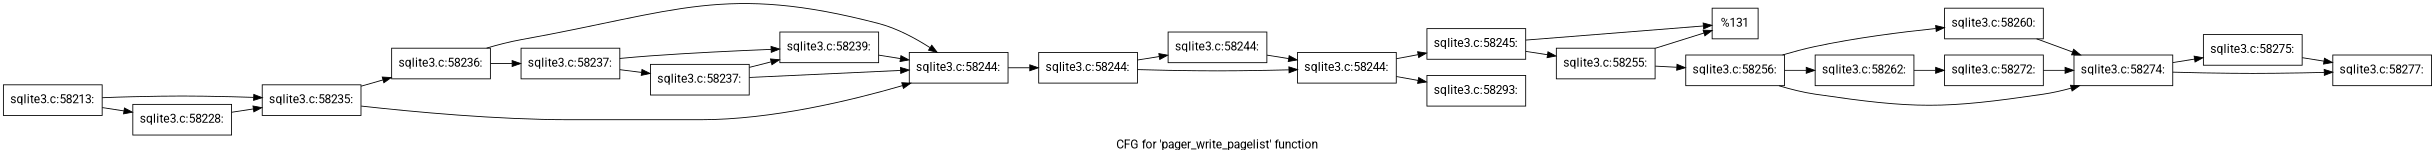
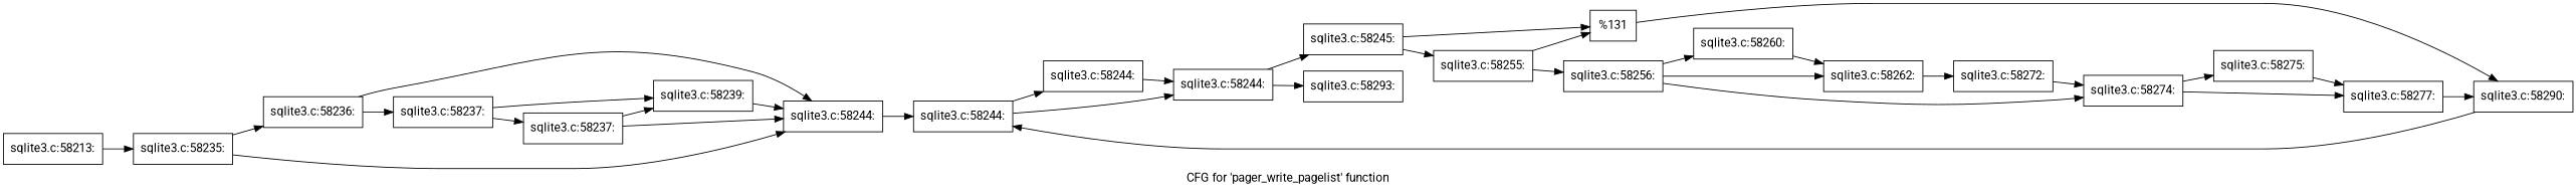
  digraph {
    fontname=Roboto
    label="CFG for 'pager_write_pagelist' function"
    rankdir=LR
    node [fontname=Roboto shape=record]
    edge [fontname=Roboto]
    n1 [label="{sqlite3.c:58213:}"]
    n2 [label="{sqlite3.c:58235:}"]
-   n3 [label="{sqlite3.c:58228:}"]
    n4 [label="{sqlite3.c:58236:}"]
    n5 [label="{sqlite3.c:58244:}"]
    n6 [label="{sqlite3.c:58237:}"]
    n7 [label="{sqlite3.c:58244:}"]
    n8 [label="{sqlite3.c:58239:}"]
    n9 [label="{sqlite3.c:58237:}"]
    n10 [label="{sqlite3.c:58244:}"]
    n11 [label="{sqlite3.c:58244:}"]
    n12 [label="{sqlite3.c:58245:}"]
    n13 [label="{sqlite3.c:58293:}"]
    n14 [label="{sqlite3.c:58255:}"]
    n15 [label="{%131}"]
    n16 [label="{sqlite3.c:58256:}"]
+   n17 [label="{sqlite3.c:58290:}"]
    n18 [label="{sqlite3.c:58260:}"]
    n19 [label="{sqlite3.c:58262:}"]
    n20 [label="{sqlite3.c:58274:}"]
    n21 [label="{sqlite3.c:58272:}"]
    n22 [label="{sqlite3.c:58275:}"]
    n23 [label="{sqlite3.c:58277:}"]
    n1 -> n2
-   n1 -> n3
    n2 -> n4
    n2 -> n5
-   n3 -> n2
    n4 -> n5
    n4 -> n6
    n5 -> n7
    n6 -> n8
    n6 -> n9
    n7 -> n10
    n7 -> n11
    n8 -> n5
    n9 -> n5
    n9 -> n8
    n10 -> n11
    n11 -> n12
    n11 -> n13
    n12 -> n14
    n12 -> n15
    n14 -> n15
    n14 -> n16
+   n15 -> n17
    n16 -> n18
    n16 -> n19
    n16 -> n20
-   n18 -> n20
+   n17 -> n7
+   n18 -> n19
    n19 -> n21
    n20 -> n22
    n20 -> n23
    n21 -> n20
    n22 -> n23
+   n23 -> n17
  }
